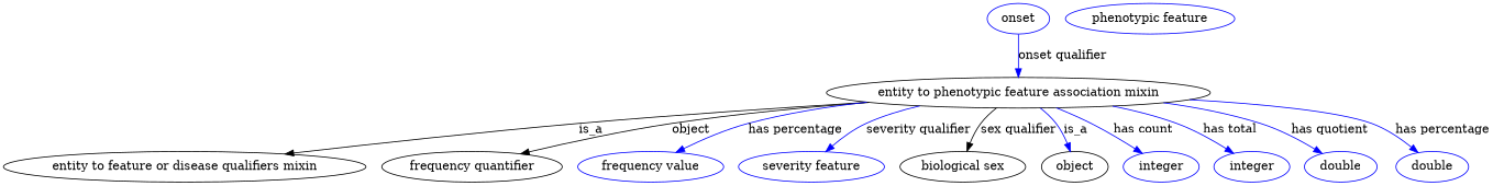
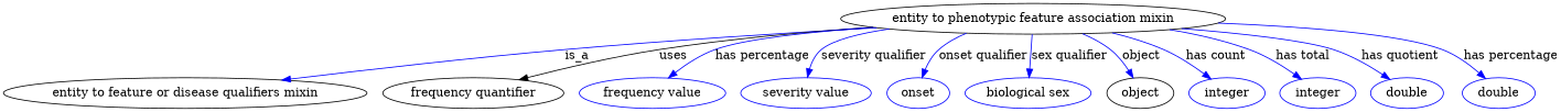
  digraph {
    node [color=blue]
    edge [color=blue style=solid]
    n1 [height=0.5 label="entity to phenotypic feature association mixin" width=6.2286 color=""]
    "entity to feature or disease qualifiers mixin" [height=0.5 width=5.8856 color=""]
    "frequency quantifier" [height=0.5 width=2.9247 color=""]
    n4 [height=0.5 label="frequency value" width=2.3651]
-   n5 [height=0.5 label="severity feature" width=2.1123]
+   n5 [height=0.5 label="severity value" width=2.1123]
    n6 [height=0.5 label=onset width=1.011]
-   n7 [color=black height=0.5 label="biological sex" width=2.0401]
+   n7 [height=0.5 label="biological sex" width=2.0401]
    object [height=0.5 width=1.0832 color=""]
    n9 [height=0.5 label=integer width=1.2277]
    n10 [height=0.5 label=integer width=1.2277]
    n11 [height=0.5 label=double width=1.1735]
    n12 [height=0.5 label=double width=1.1735]
-   n13 [height=0.5 label="phenotypic feature" width=2.7442]
-   n1 -> "entity to feature or disease qualifiers mixin" [label=is_a color="" style=""]
-   n1 -> "frequency quantifier" [label=object color="" style=""]
+   n1 -> "entity to feature or disease qualifiers mixin" [label=is_a style=""]
+   n1 -> "frequency quantifier" [label=uses color="" style=""]
    n1 -> n4 [label="has percentage"]
    n1 -> n5 [label="severity qualifier"]
-   n6 -> n1 [label="onset qualifier"]
-   n1 -> n7 [color=black label="sex qualifier"]
-   n1 -> object [label=is_a]
+   n1 -> n6 [label="onset qualifier"]
+   n1 -> n7 [label="sex qualifier"]
+   n1 -> object [label=object]
    n1 -> n9 [label="has count"]
    n1 -> n10 [label="has total"]
    n1 -> n11 [label="has quotient"]
    n1 -> n12 [label="has percentage"]
  }
